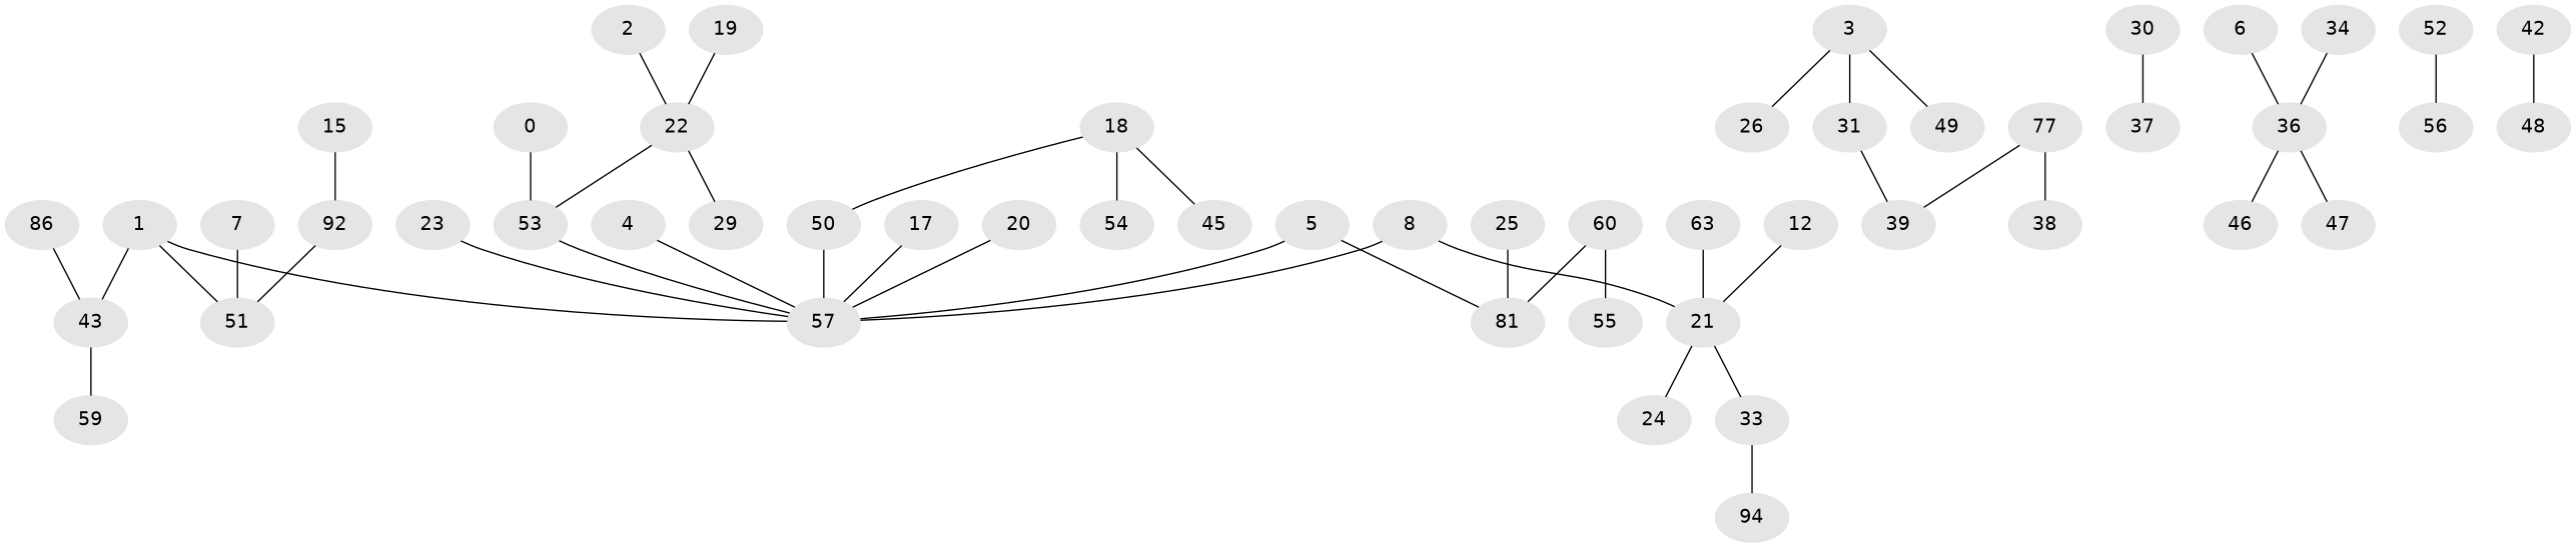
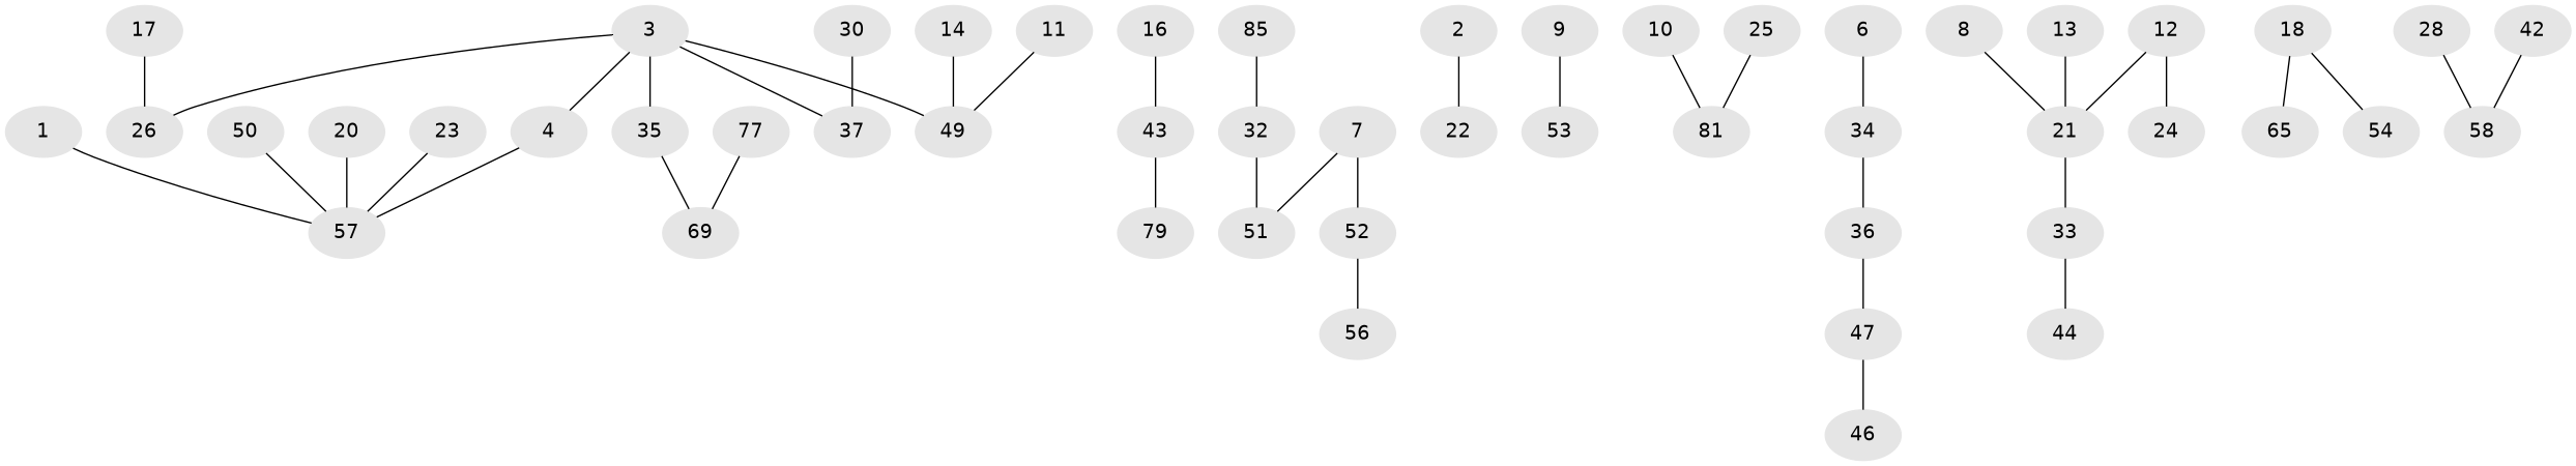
  graph {
    fontname="DejaVu Sans"
    node [color=gray90 fontname="DejaVu Sans" style=filled]
    edge [fontname="DejaVu Sans" weight=1.0]
    1
    43
    51
    57
-   59
+   59 [label=79]
    2
    22
    53
-   29
    3
    4
    26
-   35 [label=31]
+   35
    37
    49
-   39
-   5
+   39 [label=69]
    n18 [label=81]
    6
    36
    46
    47
    7
    52
    56
    8
    21
    33
-   9 [label=0]
-   10 [label=60]
-   55
+   9
+   10
+   11
    12
    24
-   13 [label=63]
-   15
-   32 [label=92]
-   16 [label=86]
+   13
+   14
+   15 [label=85]
+   32
+   16
    17
    18
-   45
+   45 [label=65]
    50
    54
-   19
    20
-   44 [label=94]
+   44
    23
    25
    n50 [label=77]
-   38
-   58 [label=48]
+   28
+   58
    30
    34
    42
-   1 -- 43
-   1 -- 51
    1 -- 57
    43 -- 59
    2 -- 22
-   22 -- 53
-   22 -- 29
-   53 -- 57
+   3 -- 4
    3 -- 26
    3 -- 35
+   3 -- 37
    3 -- 49
    4 -- 57
    35 -- 39
-   5 -- 57
-   5 -- n18
-   6 -- 36
-   36 -- 46
+   6 -- 34
+   47 -- 46
    36 -- 47
    7 -- 51
+   7 -- 52
    52 -- 56
-   8 -- 57
    8 -- 21
    21 -- 33
    33 -- 44
    9 -- 53
    10 -- n18
-   10 -- 55
+   11 -- 49
    12 -- 21
-   21 -- 24
+   12 -- 24
    13 -- 21
+   14 -- 49
    15 -- 32
    32 -- 51
    16 -- 43
-   17 -- 57
+   17 -- 26
    18 -- 45
-   18 -- 50
    18 -- 54
    50 -- 57
-   19 -- 22
    20 -- 57
    23 -- 57
    25 -- n18
    n50 -- 39
-   n50 -- 38
+   28 -- 58
    30 -- 37
    34 -- 36
    42 -- 58
  }
